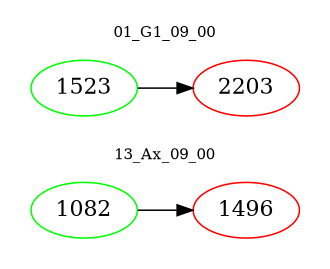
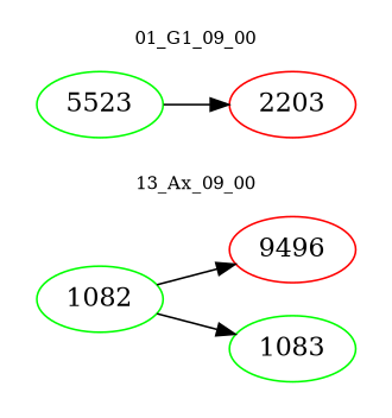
  digraph {
    rankdir=LR
    node [color=green]
    edge [color=black]
    n1 [label=1082]
-   n3 [color=red label=1496]
-   n4 [label=1523]
+   n2 [label=1083]
+   n3 [color=red label=9496]
+   n4 [label=5523]
    n5 [color=red label=2203]
    subgraph cluster_1 {
      color=white
      fontsize=10
      label="13_Ax_09_00"
      n1
+     n2
      n3
    }
    subgraph cluster_2 {
      color=white
      fontsize=10
      label="01_G1_09_00"
      n4
      n5
    }
+   n1 -> n2
    n1 -> n3
    n4 -> n5
  }
